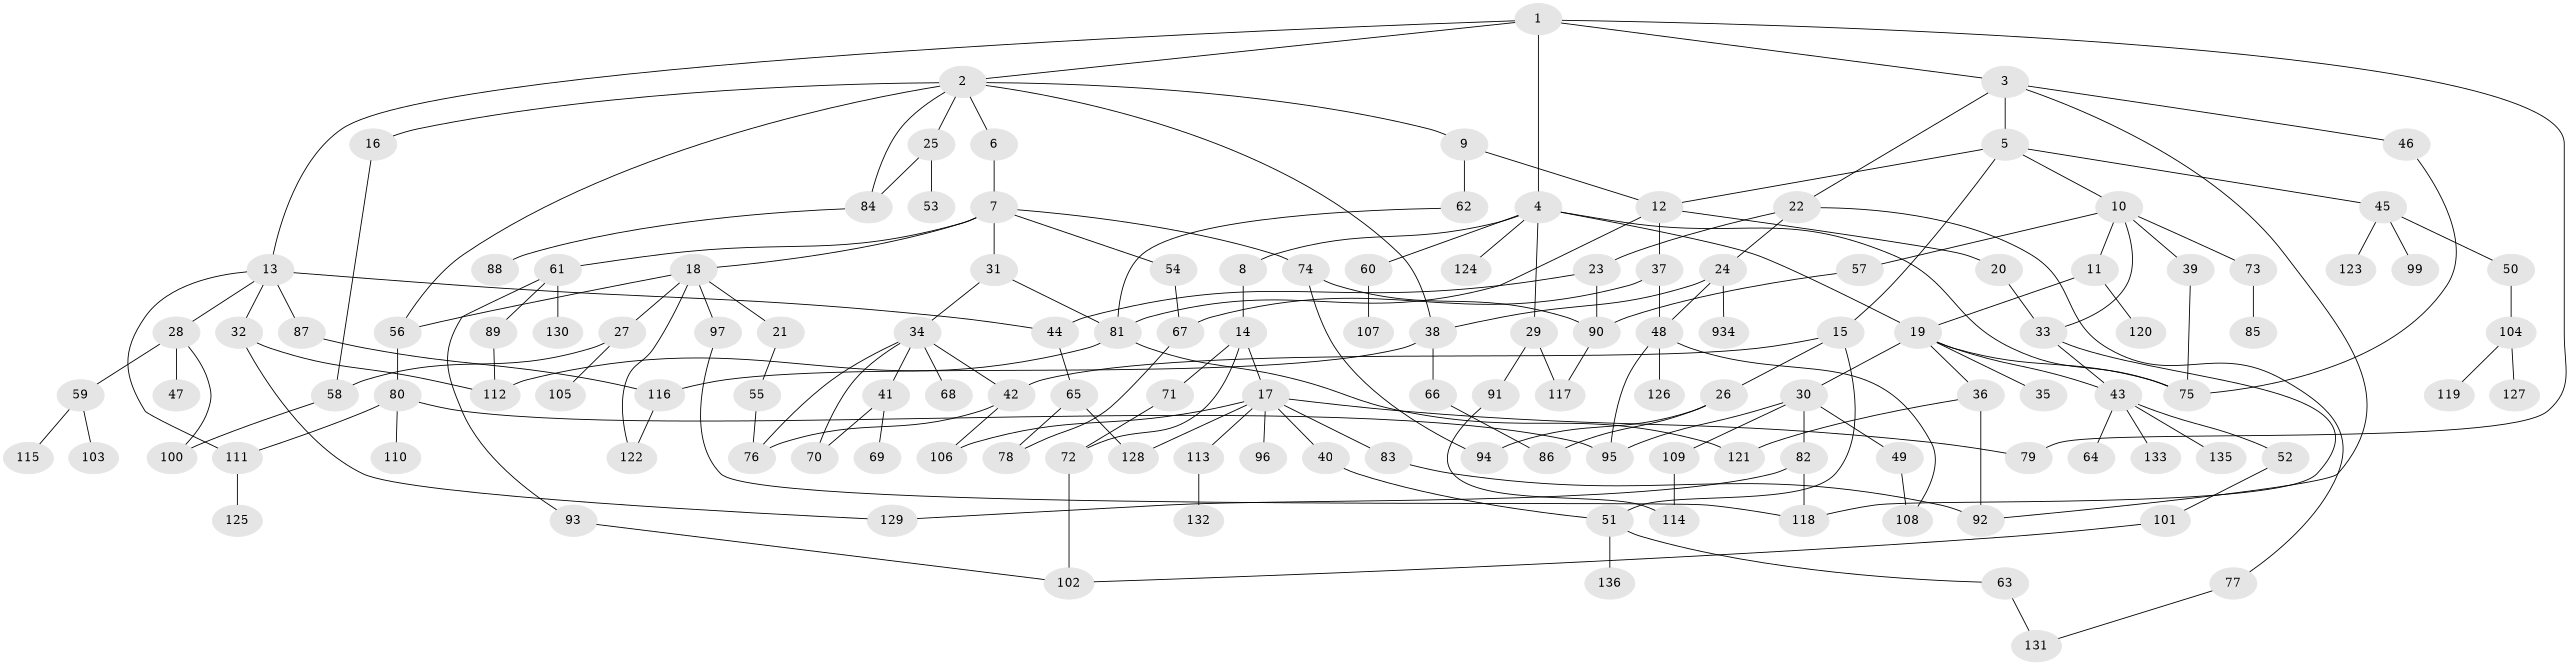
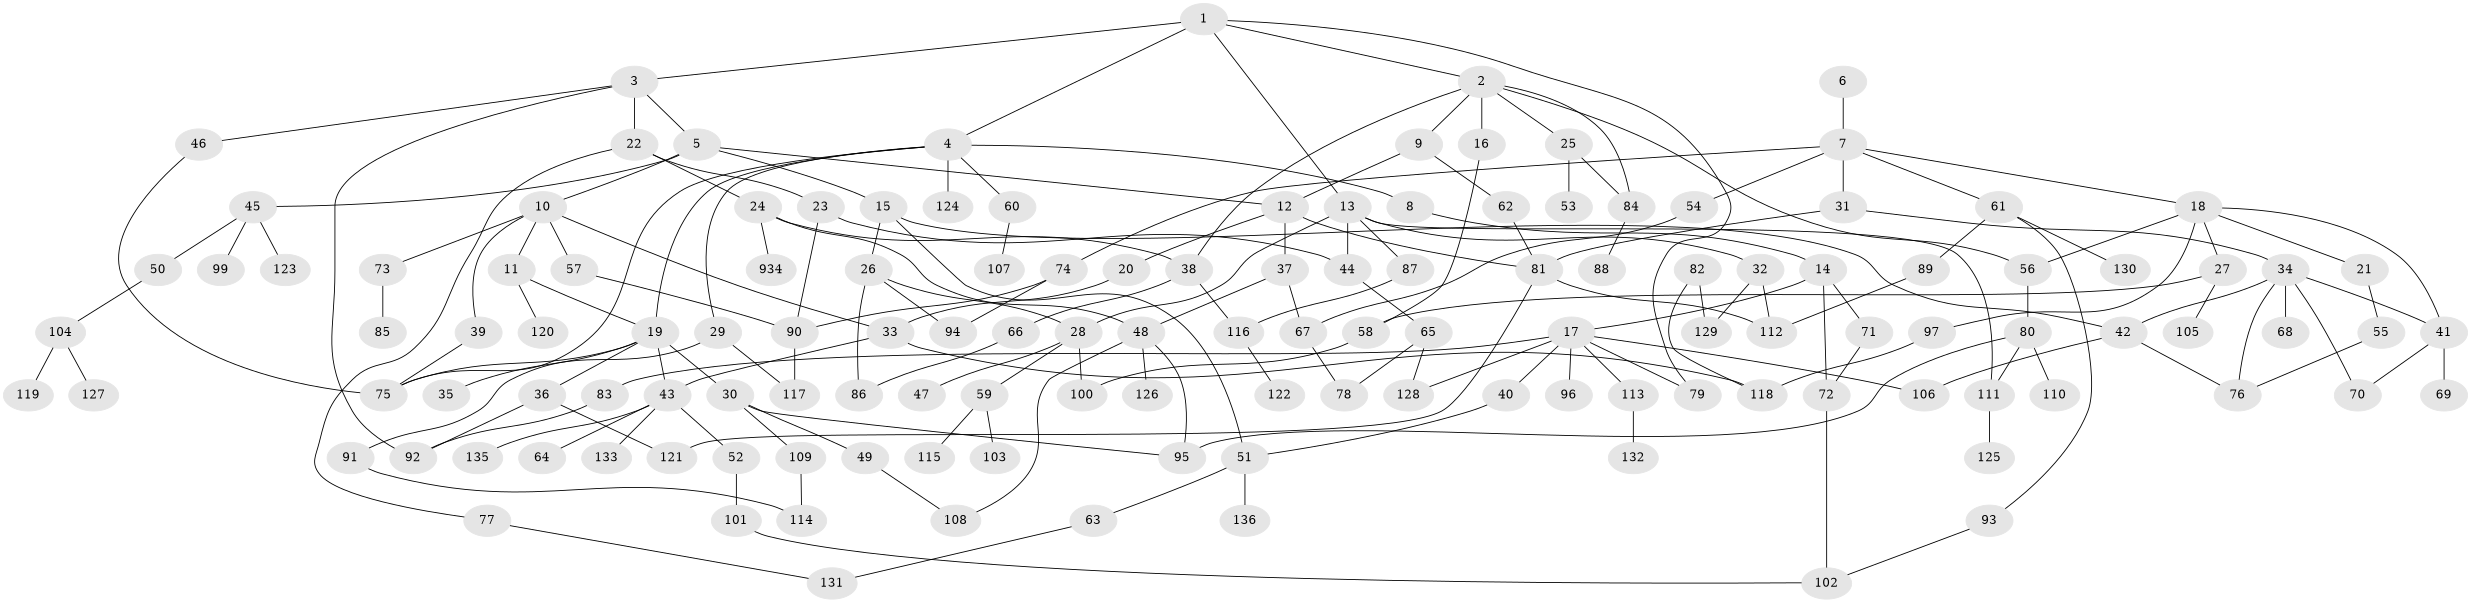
  graph {
    node [color=gray90 style=filled]
    1
    2
    3
    4
    13
    79
    6
    9
    16
    25
    38
    56
    84
    5
    22
    46
    92
    8
    19
    29
    60
    75
    124
    28
    32
    44
    87
    111
    7
    12
    62
    58
    53
    66
    116
    80
    88
    10
    15
    45
    23
    24
    77
    14
    30
    35
    36
    43
    91
    117
    107
    11
    33
    39
    57
    73
    20
    37
    81
    26
    42
    51
    50
    99
    123
    18
    31
    54
    61
    74
    21
    27
    97
    122
    34
    67
    89
    93
    130
    90
    94
    17
    71
    72
    120
    118
    85
    48
    112
    121
    47
    59
    100
    129
    65
    125
    40
    83
    96
    106
    113
    128
    102
    86
    76
    63
    136
    132
    55
    105
    49
    82
    95
    109
    52
    64
    133
    135
    n119 [label=934]
    131
    108
    126
    103
    115
    114
    41
    68
    70
    69
    78
    101
    104
    119
    127
    110
    1 -- 2
    1 -- 3
    1 -- 4
    1 -- 13
    1 -- 79
-   2 -- 6
    2 -- 9
    2 -- 16
    2 -- 25
    2 -- 38
    2 -- 56
    2 -- 84
    3 -- 5
    3 -- 22
    3 -- 46
    3 -- 92
    4 -- 8
    4 -- 19
    4 -- 29
    4 -- 60
    4 -- 75
    4 -- 124
    13 -- 28
    13 -- 32
    13 -- 44
    13 -- 87
    13 -- 111
    6 -- 7
    9 -- 12
    9 -- 62
    16 -- 58
    25 -- 84
    25 -- 53
    38 -- 66
    38 -- 116
    56 -- 80
    84 -- 88
    5 -- 12
    5 -- 10
    5 -- 15
    5 -- 45
    22 -- 23
    22 -- 24
    22 -- 77
    46 -- 75
    8 -- 14
    19 -- 75
    19 -- 30
    19 -- 35
    19 -- 36
    19 -- 43
    29 -- 91
    29 -- 117
    60 -- 107
    28 -- 47
    28 -- 59
    28 -- 100
    32 -- 112
    32 -- 129
    44 -- 65
    87 -- 116
    111 -- 125
    7 -- 18
    7 -- 31
    7 -- 54
    7 -- 61
    7 -- 74
    12 -- 20
    12 -- 37
    12 -- 81
    62 -- 81
    58 -- 100
    66 -- 86
    116 -- 122
    80 -- 111
    80 -- 95
    80 -- 110
    10 -- 11
    10 -- 33
    10 -- 39
    10 -- 57
    10 -- 73
    15 -- 26
    15 -- 42
    15 -- 51
    45 -- 50
    45 -- 99
    45 -- 123
    23 -- 44
    23 -- 90
    24 -- 38
    24 -- 48
    24 -- n119
    77 -- 131
    14 -- 17
    14 -- 71
    14 -- 72
    30 -- 49
-   30 -- 82
    30 -- 95
    30 -- 109
    36 -- 92
    36 -- 121
    43 -- 52
    43 -- 64
    43 -- 133
    43 -- 135
    91 -- 114
    11 -- 19
    11 -- 120
    33 -- 43
    33 -- 118
    39 -- 75
    57 -- 90
    73 -- 85
    20 -- 33
    37 -- 67
    37 -- 48
    81 -- 112
    81 -- 121
+   26 -- 28
    26 -- 94
    26 -- 86
    42 -- 106
    42 -- 76
    51 -- 63
    51 -- 136
    50 -- 104
    18 -- 56
    18 -- 21
    18 -- 27
    18 -- 97
-   18 -- 122
+   18 -- 41
    31 -- 81
    31 -- 34
    54 -- 67
    61 -- 89
    61 -- 93
    61 -- 130
    74 -- 90
    74 -- 94
    21 -- 55
    27 -- 58
    27 -- 105
    97 -- 118
    34 -- 42
    34 -- 76
    34 -- 41
    34 -- 68
    34 -- 70
    67 -- 78
    89 -- 112
    93 -- 102
    90 -- 117
    17 -- 79
    17 -- 40
    17 -- 83
    17 -- 96
    17 -- 106
    17 -- 113
    17 -- 128
    71 -- 72
    72 -- 102
    48 -- 95
    48 -- 108
    48 -- 126
    59 -- 103
    59 -- 115
    65 -- 128
    65 -- 78
    40 -- 51
    83 -- 92
    113 -- 132
    63 -- 131
    55 -- 76
    49 -- 108
    82 -- 118
    82 -- 129
    109 -- 114
    52 -- 101
    41 -- 70
    41 -- 69
    101 -- 102
    104 -- 119
    104 -- 127
  }
